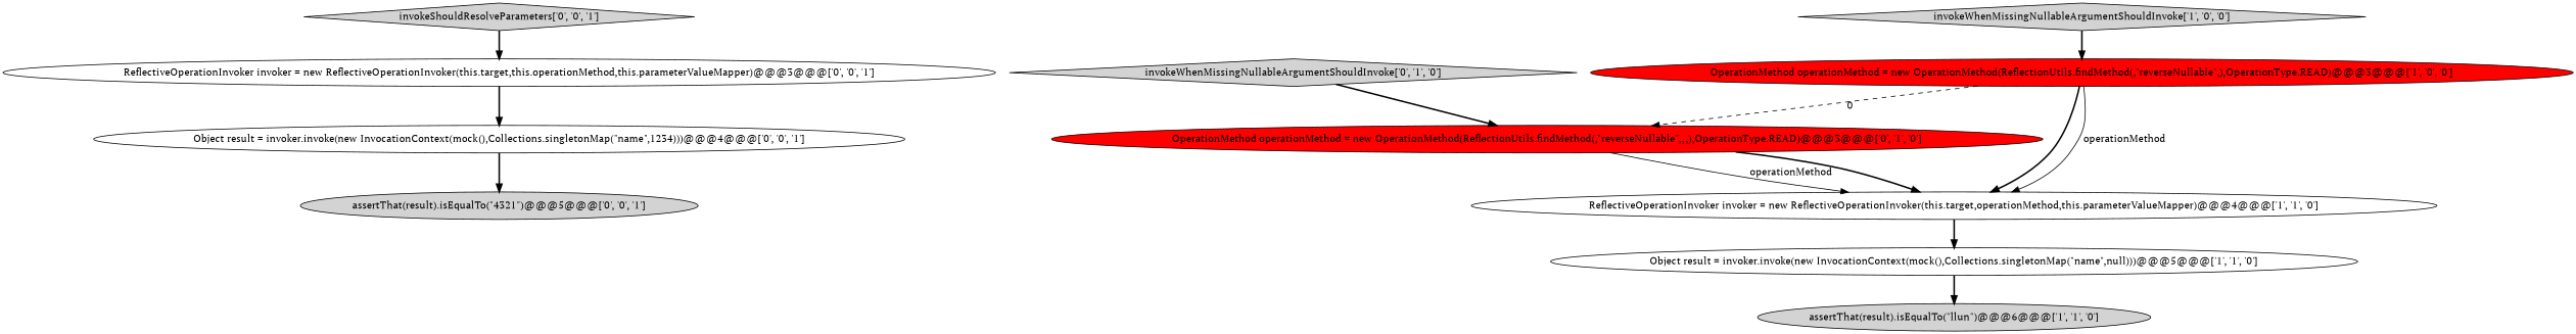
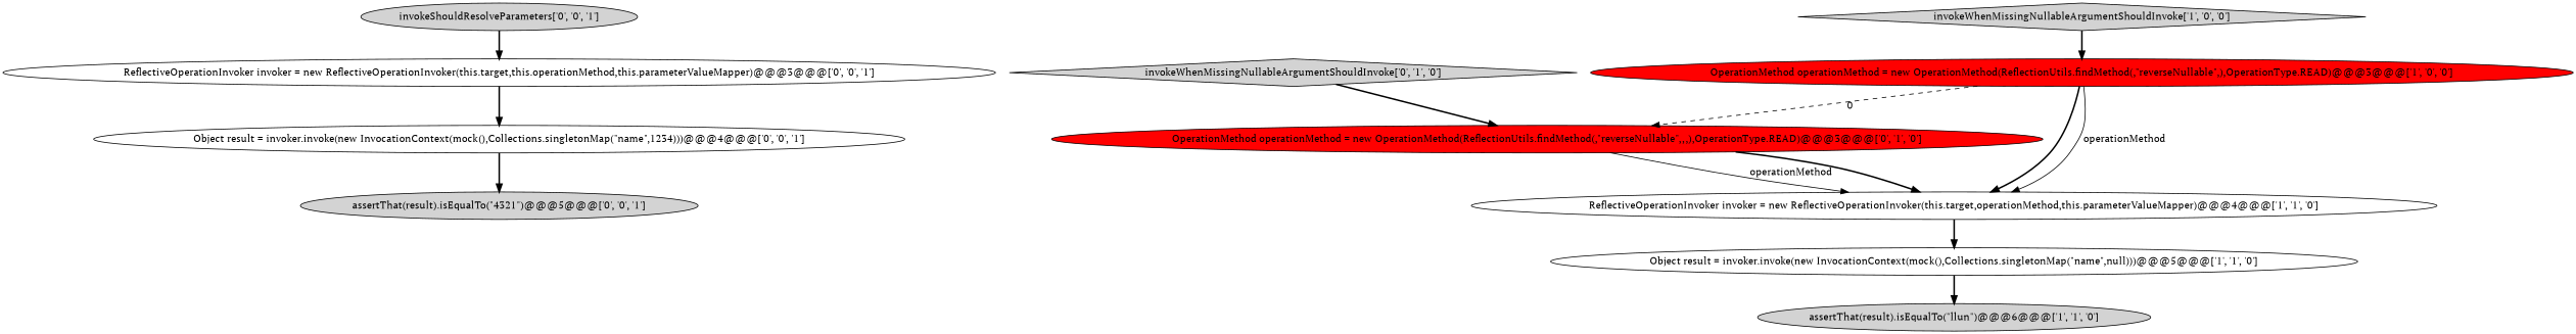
  digraph {
    fontname="PT Serif"
    node [fillcolor=lightgray shape=ellipse style=filled fontname="PT Serif"]
    edge [style=bold fontname="PT Serif"]
    n1 [fillcolor=white label="Object result = invoker.invoke(new InvocationContext(mock(),Collections.singletonMap(\"name\",1234)))@@@4@@@['0', '0', '1']"]
    n2 [label="assertThat(result).isEqualTo(\"4321\")@@@5@@@['0', '0', '1']"]
    n3 [fillcolor=white label="ReflectiveOperationInvoker invoker = new ReflectiveOperationInvoker(this.target,operationMethod,this.parameterValueMapper)@@@4@@@['1', '1', '0']"]
    n4 [fillcolor=white label="Object result = invoker.invoke(new InvocationContext(mock(),Collections.singletonMap(\"name\",null)))@@@5@@@['1', '1', '0']"]
-   n5 [label="invokeShouldResolveParameters['0', '0', '1']" shape=diamond]
+   n5 [label="invokeShouldResolveParameters['0', '0', '1']"]
    n6 [fillcolor=white label="ReflectiveOperationInvoker invoker = new ReflectiveOperationInvoker(this.target,this.operationMethod,this.parameterValueMapper)@@@3@@@['0', '0', '1']"]
    n7 [label="assertThat(result).isEqualTo(\"llun\")@@@6@@@['1', '1', '0']"]
    n8 [fillcolor=red label="OperationMethod operationMethod = new OperationMethod(ReflectionUtils.findMethod(,\"reverseNullable\",,,),OperationType.READ)@@@3@@@['0', '1', '0']"]
    n9 [label="invokeWhenMissingNullableArgumentShouldInvoke['0', '1', '0']" shape=diamond]
    n10 [fillcolor=red label="OperationMethod operationMethod = new OperationMethod(ReflectionUtils.findMethod(,\"reverseNullable\",),OperationType.READ)@@@3@@@['1', '0', '0']"]
    n11 [label="invokeWhenMissingNullableArgumentShouldInvoke['1', '0', '0']" shape=diamond]
    n1 -> n2
    n3 -> n4
    n4 -> n7
    n5 -> n6
    n6 -> n1
    n8 -> n3 [label=operationMethod style=solid]
    n8 -> n3
    n9 -> n8
    n10 -> n3
    n10 -> n3 [label=operationMethod style=solid]
    n10 -> n8 [label=0 style=dashed]
    n11 -> n10
  }
